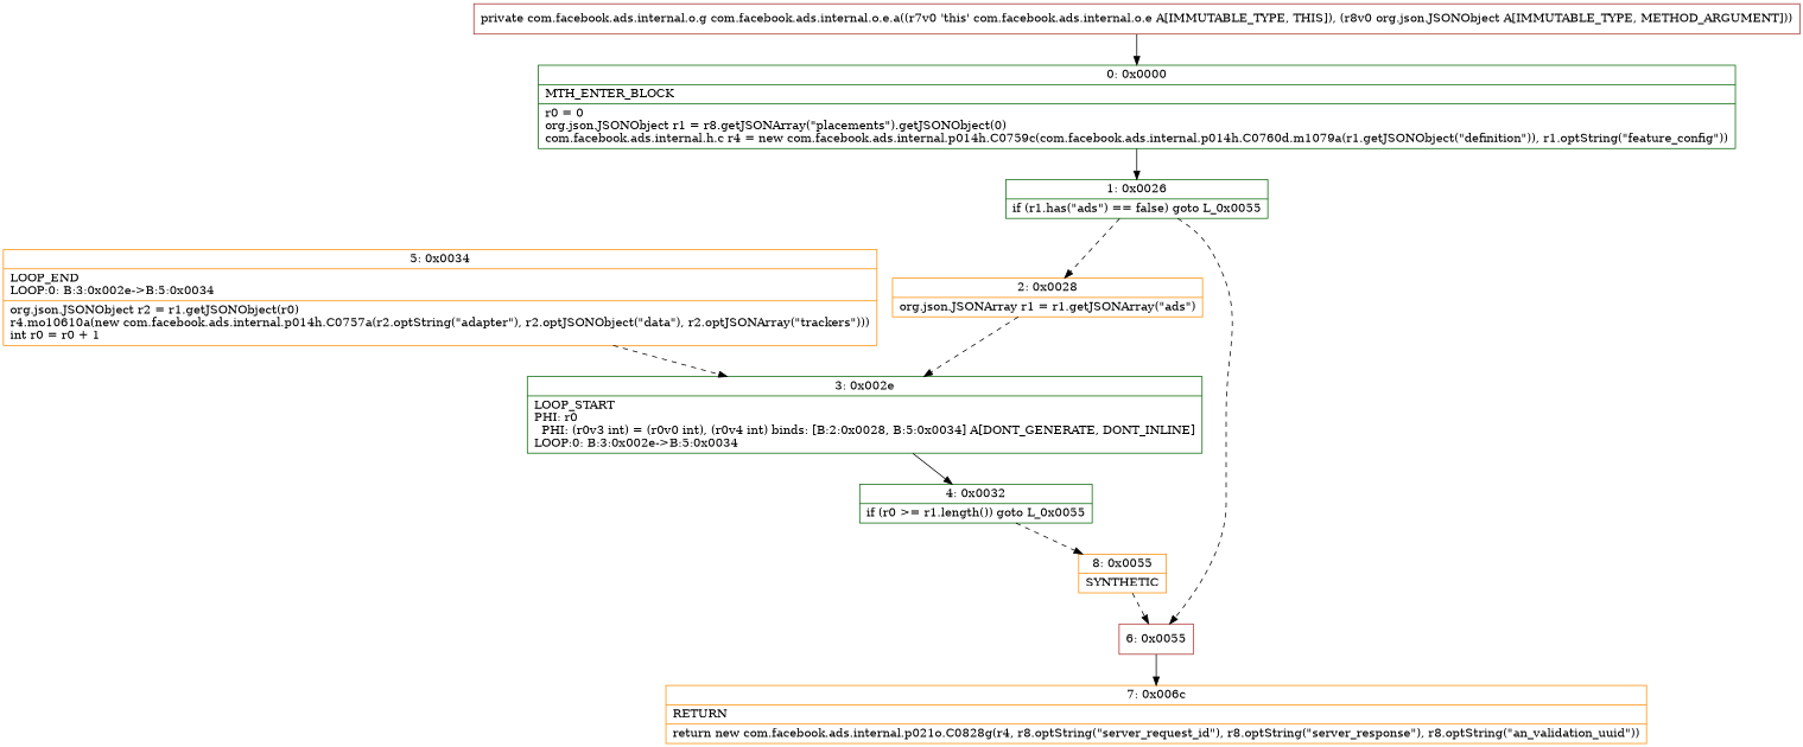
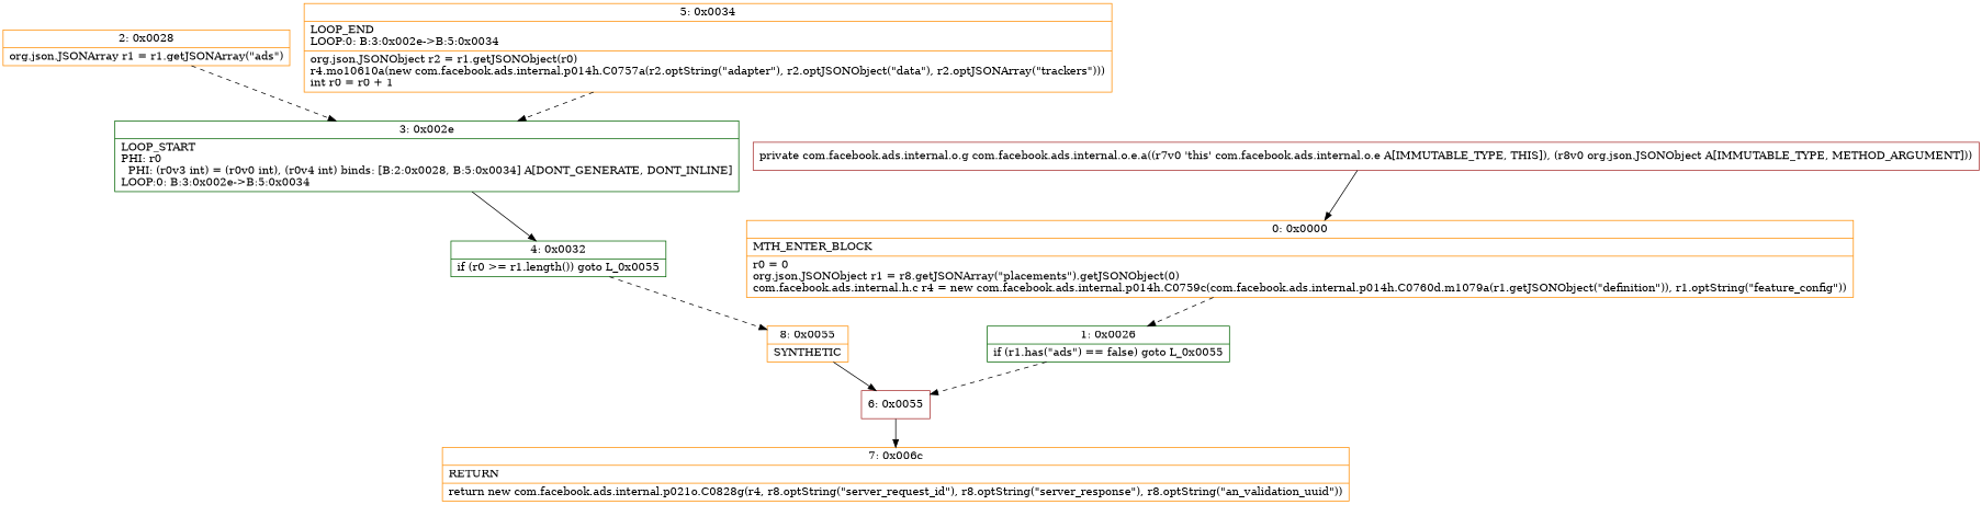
  digraph {
    node [color=darkorange shape=record]
    edge [style=dashed]
-   n1 [color=darkgreen label="{0\:\ 0x0000|MTH_ENTER_BLOCK\l|r0 = 0\lorg.json.JSONObject r1 = r8.getJSONArray(\"placements\").getJSONObject(0)\lcom.facebook.ads.internal.h.c r4 = new com.facebook.ads.internal.p014h.C0759c(com.facebook.ads.internal.p014h.C0760d.m1079a(r1.getJSONObject(\"definition\")), r1.optString(\"feature_config\"))\l}"]
+   n1 [label="{0\:\ 0x0000|MTH_ENTER_BLOCK\l|r0 = 0\lorg.json.JSONObject r1 = r8.getJSONArray(\"placements\").getJSONObject(0)\lcom.facebook.ads.internal.h.c r4 = new com.facebook.ads.internal.p014h.C0759c(com.facebook.ads.internal.p014h.C0760d.m1079a(r1.getJSONObject(\"definition\")), r1.optString(\"feature_config\"))\l}"]
    n2 [color=darkgreen label="{1\:\ 0x0026|if (r1.has(\"ads\") == false) goto L_0x0055\l}"]
    n3 [label="{2\:\ 0x0028|org.json.JSONArray r1 = r1.getJSONArray(\"ads\")\l}"]
    n4 [color=brown label="{6\:\ 0x0055}"]
    n5 [color=darkgreen label="{3\:\ 0x002e|LOOP_START\lPHI: r0 \l  PHI: (r0v3 int) = (r0v0 int), (r0v4 int) binds: [B:2:0x0028, B:5:0x0034] A[DONT_GENERATE, DONT_INLINE]\lLOOP:0: B:3:0x002e\-\>B:5:0x0034\l}"]
    n6 [label="{7\:\ 0x006c|RETURN\l|return new com.facebook.ads.internal.p021o.C0828g(r4, r8.optString(\"server_request_id\"), r8.optString(\"server_response\"), r8.optString(\"an_validation_uuid\"))\l}"]
    n7 [color=darkgreen label="{4\:\ 0x0032|if (r0 \>= r1.length()) goto L_0x0055\l}"]
    n8 [label="{8\:\ 0x0055|SYNTHETIC\l}"]
    n9 [label="{5\:\ 0x0034|LOOP_END\lLOOP:0: B:3:0x002e\-\>B:5:0x0034\l|org.json.JSONObject r2 = r1.getJSONObject(r0)\lr4.mo10610a(new com.facebook.ads.internal.p014h.C0757a(r2.optString(\"adapter\"), r2.optJSONObject(\"data\"), r2.optJSONArray(\"trackers\")))\lint r0 = r0 + 1\l}"]
    n10 [color=brown label="{private com.facebook.ads.internal.o.g com.facebook.ads.internal.o.e.a((r7v0 'this' com.facebook.ads.internal.o.e A[IMMUTABLE_TYPE, THIS]), (r8v0 org.json.JSONObject A[IMMUTABLE_TYPE, METHOD_ARGUMENT])) }"]
-   n1 -> n2 [style=solid]
-   n2 -> n3
+   n1 -> n2
    n2 -> n4
    n3 -> n5
    n4 -> n6 [style=solid]
    n5 -> n7 [style=solid]
    n7 -> n8
-   n8 -> n4
+   n8 -> n4 [style=solid]
    n9 -> n5
    n10 -> n1 [style=solid]
  }
